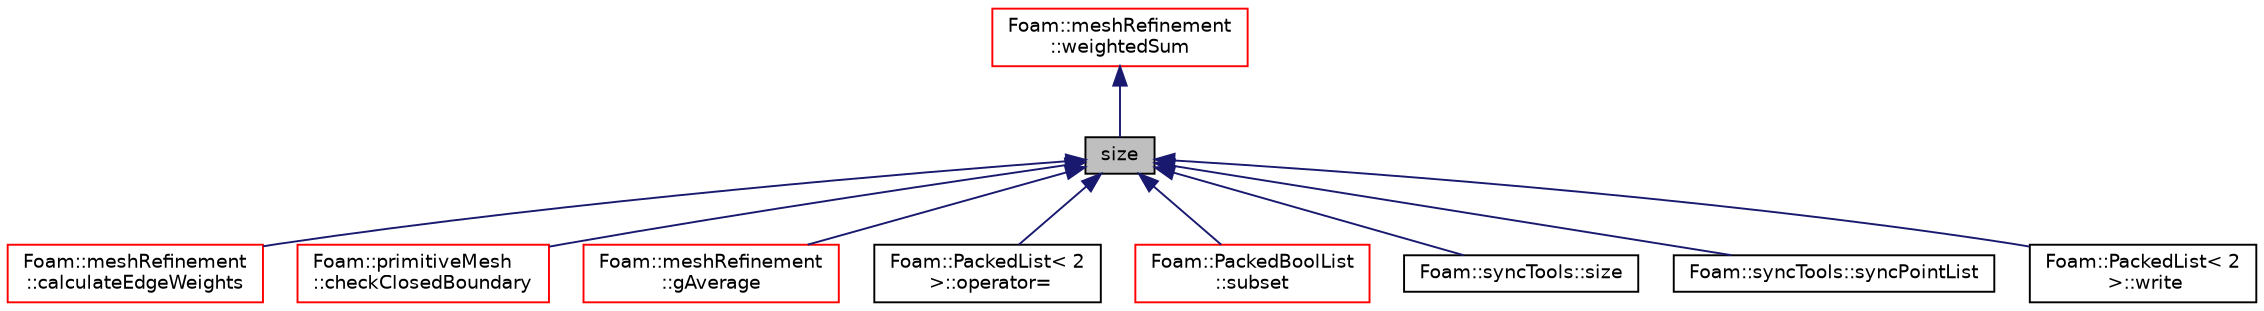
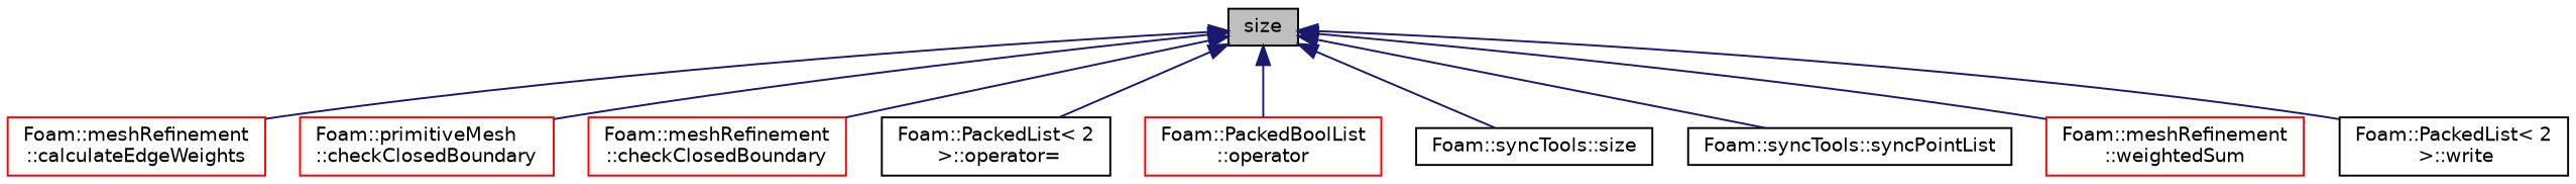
  digraph {
    rankdir=TB
    node [color=black fontname=Helvetica fontsize=10 shape=record]
    edge [color=midnightblue dir=back fontname=Helvetica fontsize=10 labelfontname=Helvetica labelfontsize=10 style=solid]
    n1 [fillcolor=grey75 fontcolor=black height=0.2 label=size style=filled width=0.4]
    n2 [color=red height=0.2 label="Foam::meshRefinement\l::calculateEdgeWeights" width=0.4]
    n3 [color=red height=0.2 label="Foam::primitiveMesh\l::checkClosedBoundary" width=0.4]
-   n4 [color=red height=0.2 label="Foam::meshRefinement\l::gAverage" width=0.4]
+   n4 [color=red height=0.2 label="Foam::meshRefinement\l::checkClosedBoundary" width=0.4]
    n5 [height=0.2 label="Foam::PackedList\< 2\l \>::operator=" width=0.4]
-   n6 [color=red height=0.2 label="Foam::PackedBoolList\l::subset" width=0.4]
+   n6 [color=red height=0.2 label="Foam::PackedBoolList\l::operator" width=0.4]
    n7 [height=0.2 label="Foam::syncTools::size" width=0.4]
    n8 [height=0.2 label="Foam::syncTools::syncPointList" width=0.4]
    n9 [color=red height=0.2 label="Foam::meshRefinement\l::weightedSum" width=0.4]
    n10 [height=0.2 label="Foam::PackedList\< 2\l \>::write" width=0.4]
    n1 -> n2
    n1 -> n3
    n1 -> n4
    n1 -> n5
    n1 -> n6
    n1 -> n7
    n1 -> n8
-   n9 -> n1
+   n1 -> n9
    n1 -> n10
  }
